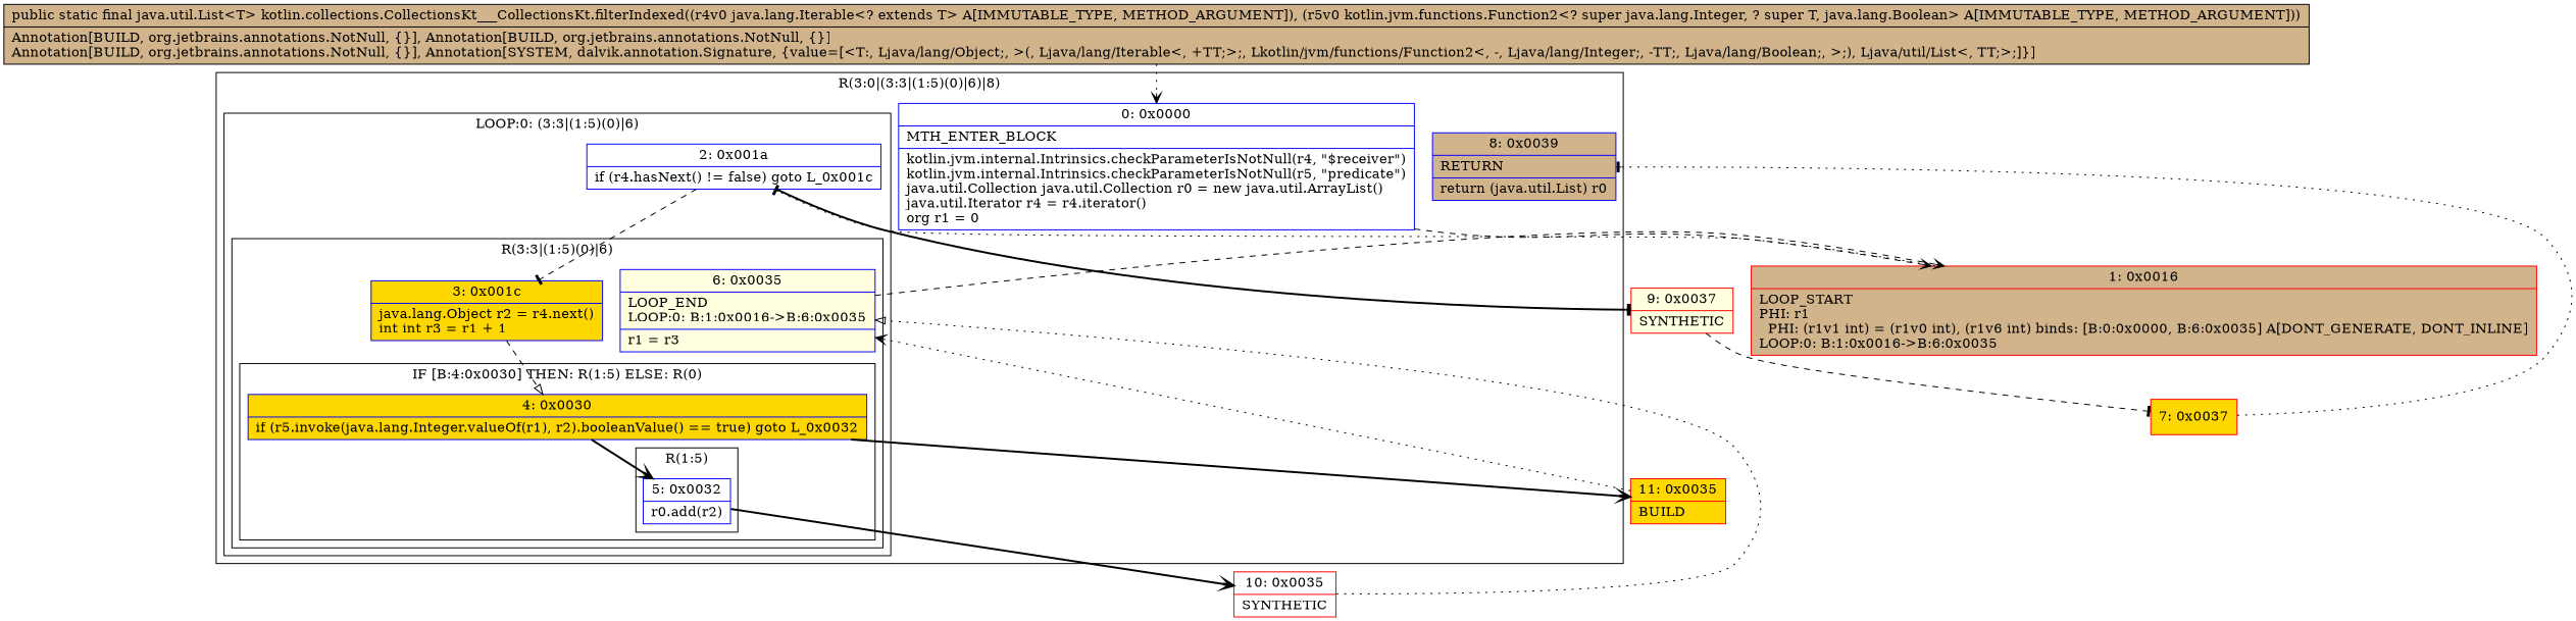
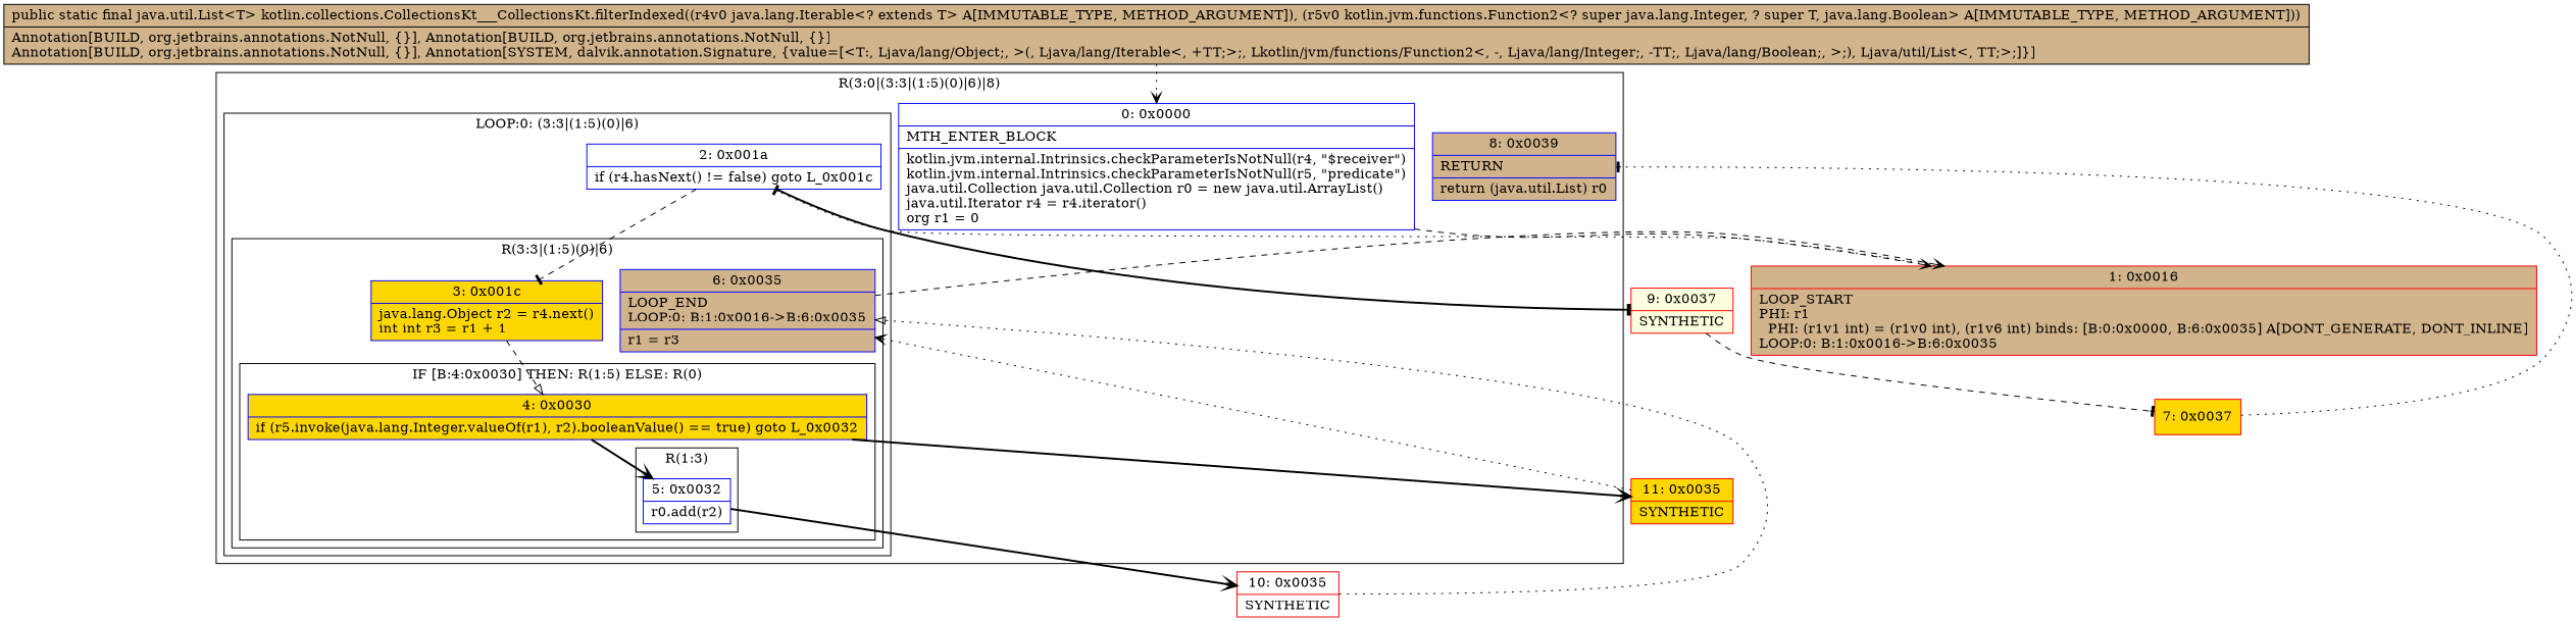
  digraph {
    node [color=blue fillcolor=white shape=record style=filled]
    edge [arrowhead=vee style=dashed]
    n1 [label="{5\:\ 0x0032|r0.add(r2)\l}"]
    n2 [fillcolor=gold label="{4\:\ 0x0030|if (r5.invoke(java.lang.Integer.valueOf(r1), r2).booleanValue() == true) goto L_0x0032\l}"]
    n3 [fillcolor=gold label="{3\:\ 0x001c|java.lang.Object r2 = r4.next()\lint int r3 = r1 + 1\l}"]
-   n4 [fillcolor=lightyellow label="{6\:\ 0x0035|LOOP_END\lLOOP:0: B:1:0x0016\-\>B:6:0x0035\l|r1 = r3\l}"]
+   n4 [fillcolor=tan label="{6\:\ 0x0035|LOOP_END\lLOOP:0: B:1:0x0016\-\>B:6:0x0035\l|r1 = r3\l}"]
    n5 [label="{2\:\ 0x001a|if (r4.hasNext() != false) goto L_0x001c\l}"]
    n6 [label="{0\:\ 0x0000|MTH_ENTER_BLOCK\l|kotlin.jvm.internal.Intrinsics.checkParameterIsNotNull(r4, \"$receiver\")\lkotlin.jvm.internal.Intrinsics.checkParameterIsNotNull(r5, \"predicate\")\ljava.util.Collection java.util.Collection r0 = new java.util.ArrayList()\ljava.util.Iterator r4 = r4.iterator()\lorg r1 = 0\l}"]
    n7 [fillcolor=tan label="{8\:\ 0x0039|RETURN\l|return (java.util.List) r0\l}"]
    n8 [color=red label="{10\:\ 0x0035|SYNTHETIC\l}"]
-   n9 [color=red fillcolor=gold label="{11\:\ 0x0035|BUILD\l}"]
+   n9 [color=red fillcolor=gold label="{11\:\ 0x0035|SYNTHETIC\l}"]
    n10 [color=red fillcolor=tan label="{1\:\ 0x0016|LOOP_START\lPHI: r1 \l  PHI: (r1v1 int) = (r1v0 int), (r1v6 int) binds: [B:0:0x0000, B:6:0x0035] A[DONT_GENERATE, DONT_INLINE]\lLOOP:0: B:1:0x0016\-\>B:6:0x0035\l}"]
    n11 [color=red fillcolor=lightyellow label="{9\:\ 0x0037|SYNTHETIC\l}"]
    n12 [color=red fillcolor=gold label="{7\:\ 0x0037}"]
    n13 [fillcolor=tan label="{public static final java.util.List\<T\> kotlin.collections.CollectionsKt___CollectionsKt.filterIndexed((r4v0 java.lang.Iterable\<? extends T\> A[IMMUTABLE_TYPE, METHOD_ARGUMENT]), (r5v0 kotlin.jvm.functions.Function2\<? super java.lang.Integer, ? super T, java.lang.Boolean\> A[IMMUTABLE_TYPE, METHOD_ARGUMENT]))  | Annotation[BUILD, org.jetbrains.annotations.NotNull, \{\}], Annotation[BUILD, org.jetbrains.annotations.NotNull, \{\}]\lAnnotation[BUILD, org.jetbrains.annotations.NotNull, \{\}], Annotation[SYSTEM, dalvik.annotation.Signature, \{value=[\<T:, Ljava\/lang\/Object;, \>(, Ljava\/lang\/Iterable\<, +TT;\>;, Lkotlin\/jvm\/functions\/Function2\<, \-, Ljava\/lang\/Integer;, \-TT;, Ljava\/lang\/Boolean;, \>;), Ljava\/util\/List\<, TT;\>;]\}]\l}" color=""]
    subgraph cluster_1 {
      label="R(3:0|(3:3|(1:5)(0)|6)|8)"
      n6
      n7
      subgraph cluster_2 {
        label="LOOP:0: (3:3|(1:5)(0)|6)"
        n5
        subgraph cluster_3 {
          label="R(3:3|(1:5)(0)|6)"
          n3
          n4
          subgraph cluster_4 {
            label="IF [B:4:0x0030] THEN: R(1:5) ELSE: R(0)"
            n2
            subgraph cluster_5 {
-             label="R(1:5)"
+             label="R(1:3)"
              n1
            }
            subgraph cluster_6 {
              label="R(0)"
            }
          }
        }
      }
    }
    n1 -> n8 [style=bold]
    n2 -> n1 [style=bold]
    n2 -> n9 [style=bold]
    n3 -> n2 [arrowhead=onormal]
    n4 -> n10
    n5 -> n3 [arrowhead=tee]
    n5 -> n11 [arrowhead=tee style=bold]
    n6 -> n10
    n8 -> n4 [arrowhead=onormal style=dotted]
    n9 -> n4 [style=dotted]
    n10 -> n5 [arrowhead=tee style=dotted]
    n11 -> n12 [arrowhead=tee]
    n12 -> n7 [arrowhead=tee style=dotted]
    n13 -> n6 [style=dotted]
  }
